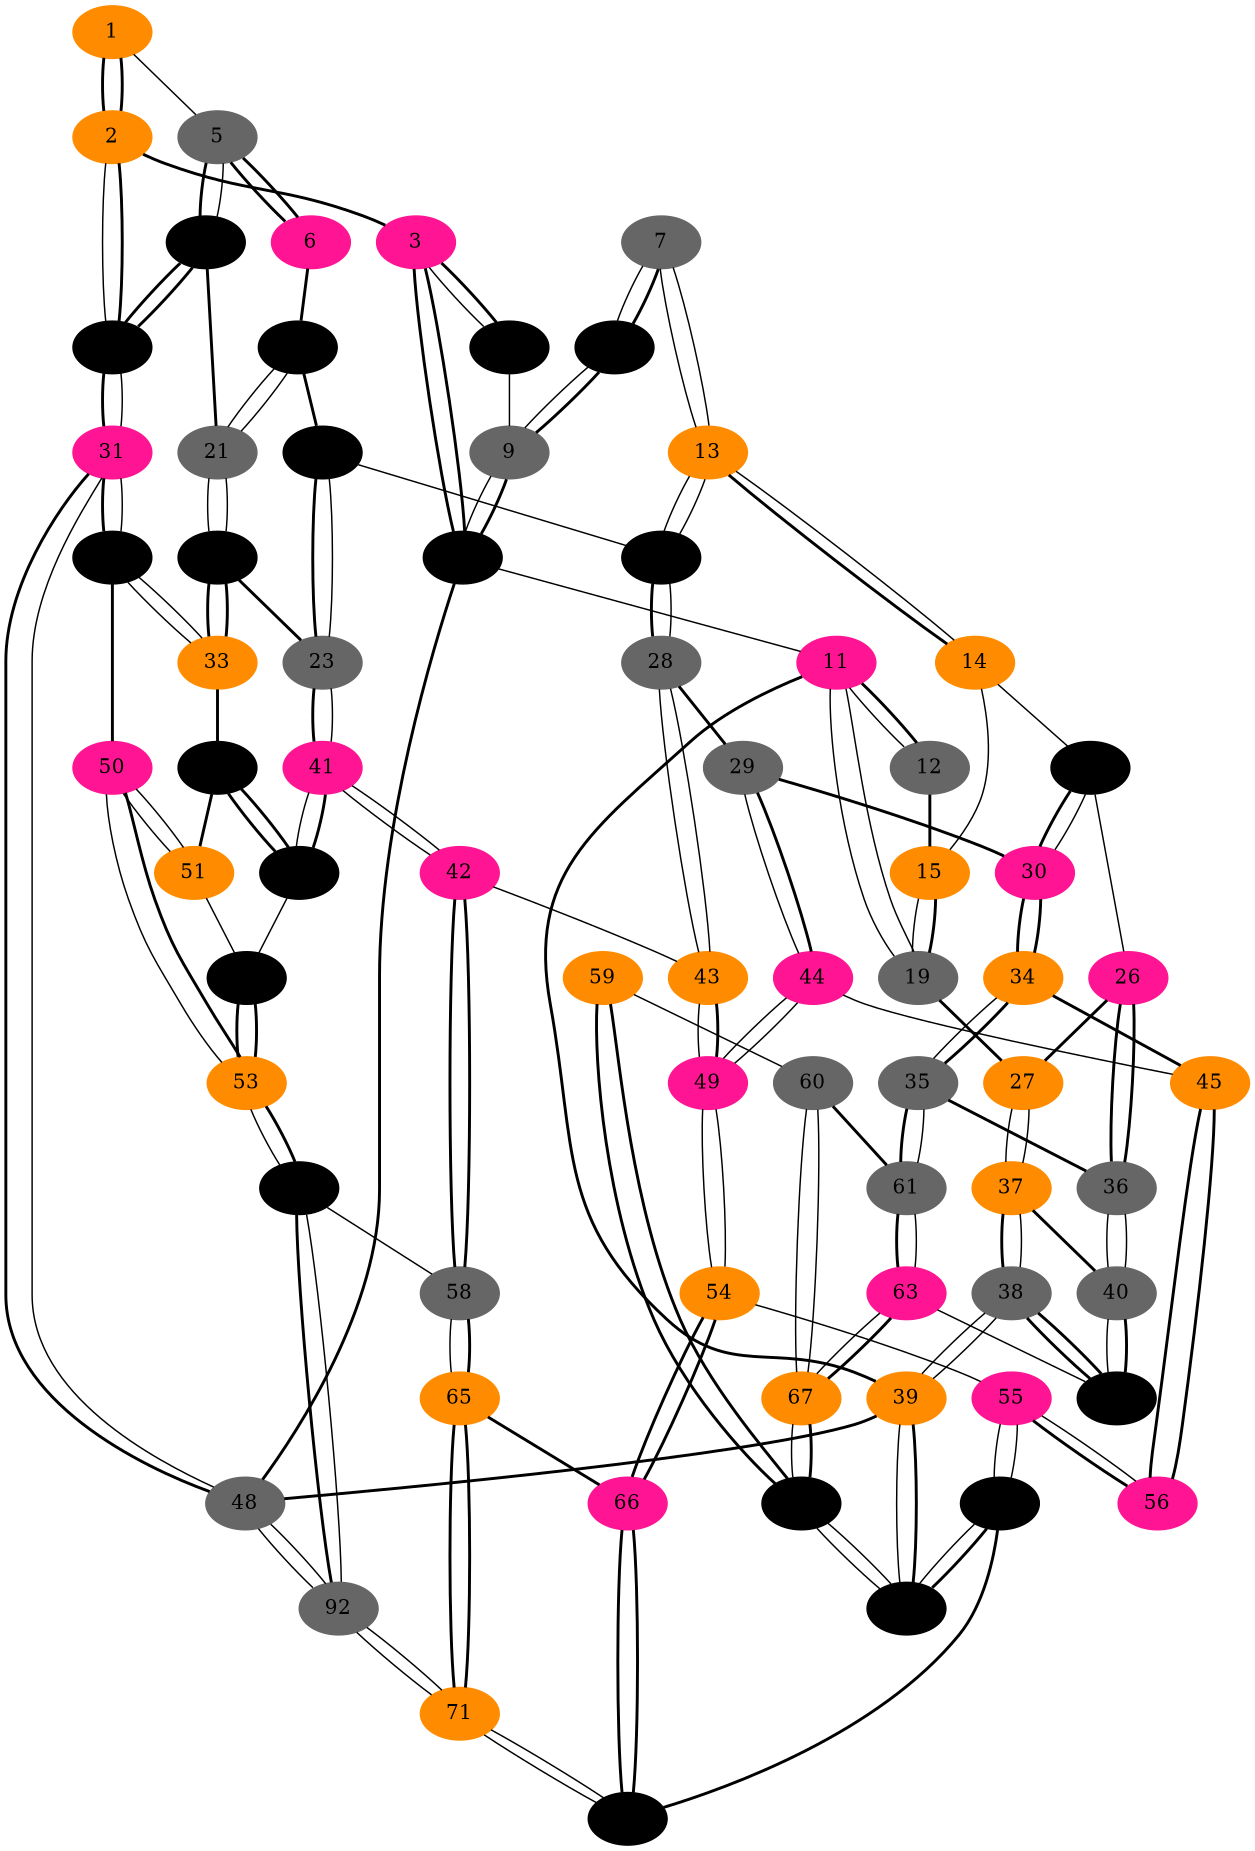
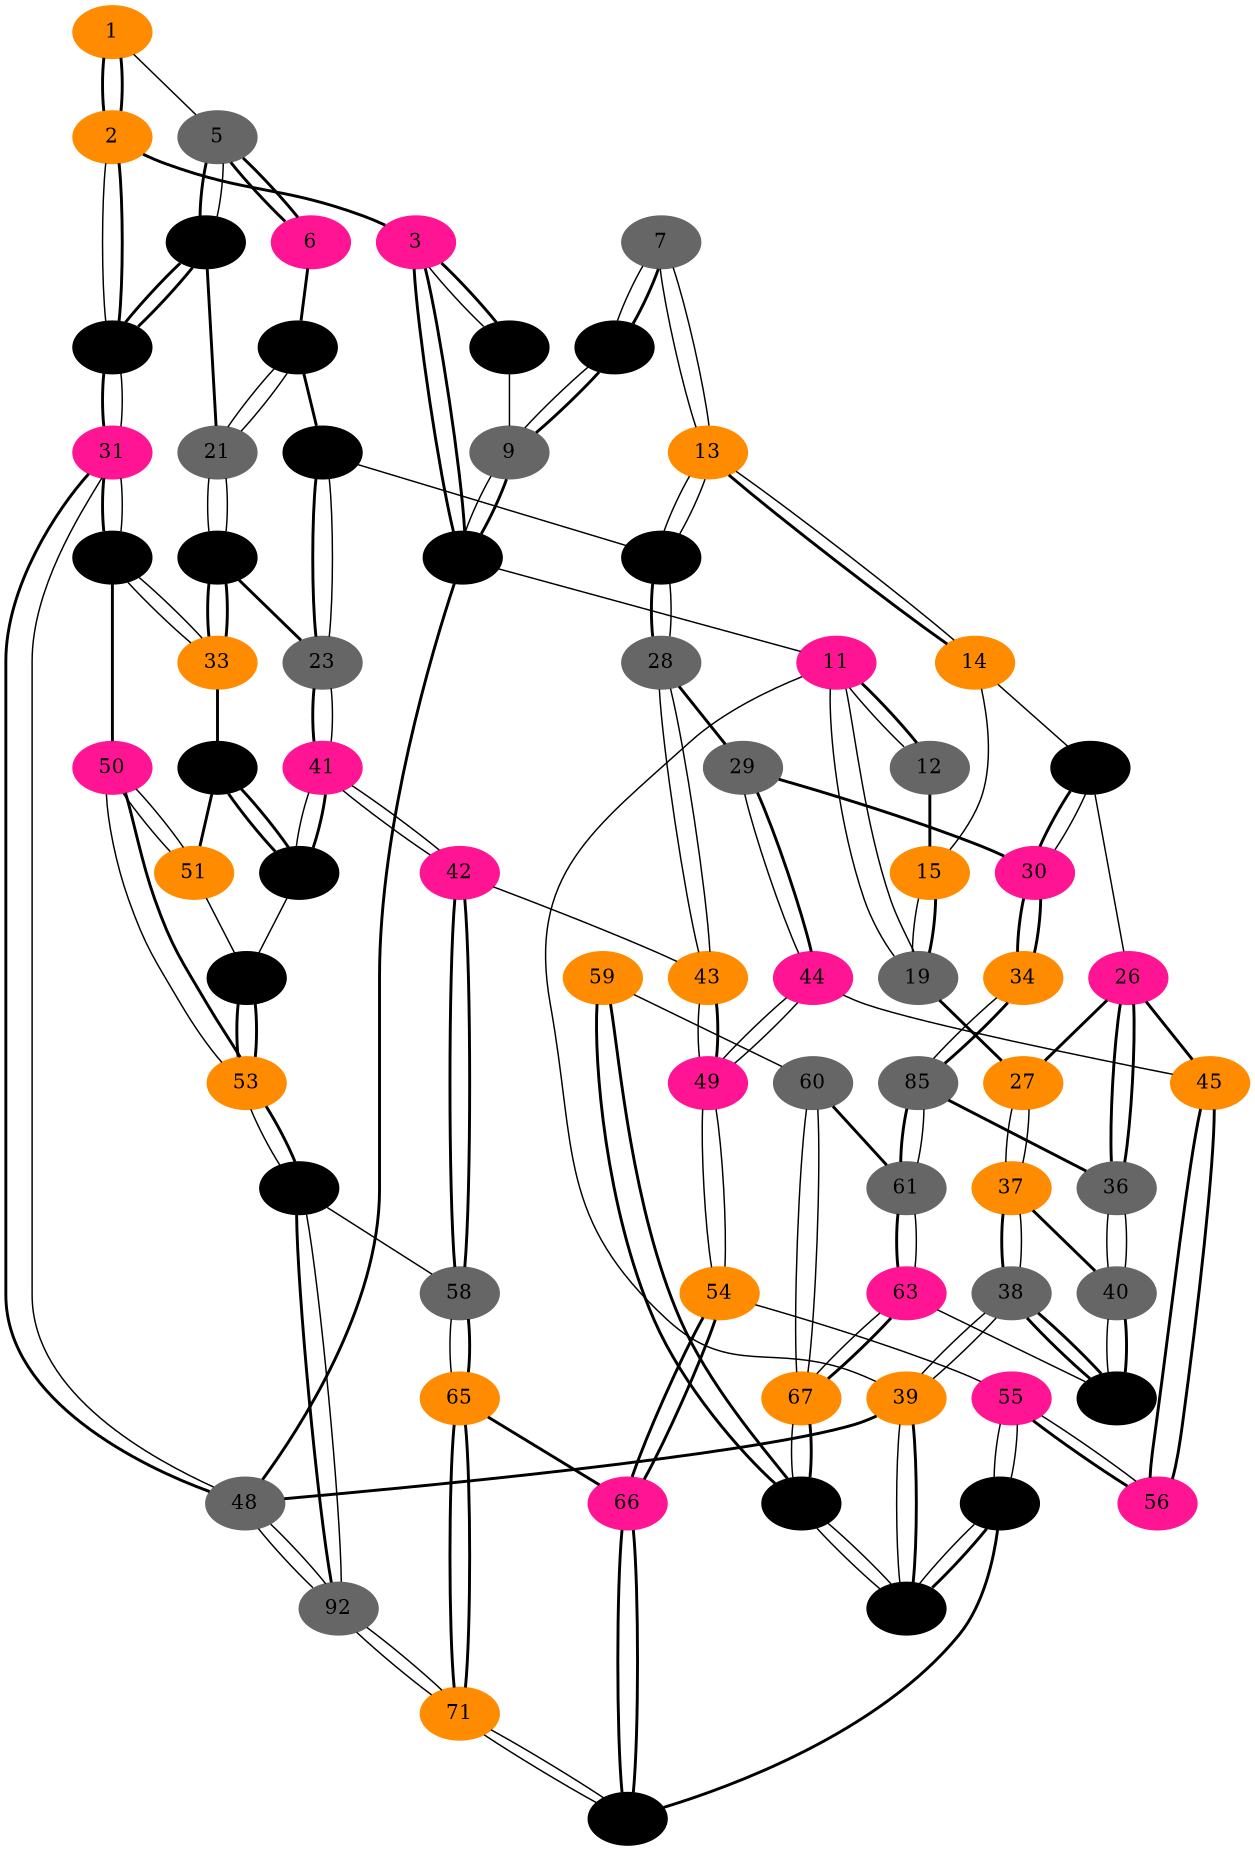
  graph {
    node [color=black style=filled]
    edge [style=solid]
    1 [color=darkorange]
    2 [color=darkorange]
    5 [color=gray40]
    3 [color=deeppink]
    24
    6 [color=deeppink]
    20
    4
    10
    31 [color=deeppink]
    9 [color=gray40]
    11 [color=deeppink]
    48 [color=gray40]
    16
    21 [color=gray40]
    7 [color=gray40]
    8
    13 [color=darkorange]
    17
    14 [color=darkorange]
    18
    12 [color=gray40]
    19 [color=gray40]
    39 [color=darkorange]
    n25 [color=gray40 label=92]
    15 [color=darkorange]
    27 [color=darkorange]
    70
    25
    28 [color=gray40]
    26 [color=deeppink]
    30 [color=deeppink]
    23 [color=gray40]
    22
    41 [color=deeppink]
    29 [color=gray40]
    43 [color=darkorange]
    37 [color=darkorange]
    33 [color=darkorange]
    46
    42 [color=deeppink]
    47
    32
    36 [color=gray40]
    34 [color=darkorange]
    40 [color=gray40]
    38 [color=gray40]
    44 [color=deeppink]
    49 [color=deeppink]
    45 [color=darkorange]
-   35 [color=gray40]
+   35 [color=gray40 label=85]
    50 [color=deeppink]
    51 [color=darkorange]
    53 [color=darkorange]
    61 [color=gray40]
    56 [color=deeppink]
    63 [color=deeppink]
    64
    58 [color=gray40]
    52
    65 [color=darkorange]
    54 [color=darkorange]
    71 [color=darkorange]
    55 [color=deeppink]
    66 [color=deeppink]
    57
    69
    72
    59 [color=darkorange]
    60 [color=gray40]
    68
    67 [color=darkorange]
    1 -- 2 [style=bold]
    1 -- 2 [style=bold]
    1 -- 5
    2 -- 3 [style=bold]
    2 -- 24
    2 -- 24 [style=bold]
    5 -- 6 [style=bold]
    5 -- 6 [style=bold]
    5 -- 20 [style=bold]
    5 -- 20
    3 -- 4
    3 -- 4 [style=bold]
    3 -- 10 [style=bold]
    3 -- 10 [style=bold]
    24 -- 31 [style=bold]
    24 -- 31
    6 -- 16 [style=bold]
    20 -- 24 [style=bold]
    20 -- 24 [style=bold]
    20 -- 21 [style=bold]
    4 -- 9
    10 -- 11
    10 -- 48 [style=bold]
    31 -- 48 [style=bold]
    31 -- 48
    31 -- 32 [style=bold]
    31 -- 32
    9 -- 10
    9 -- 10 [style=bold]
    11 -- 12
    11 -- 12 [style=bold]
    11 -- 19
    11 -- 19
-   11 -- 39 [style=bold]
+   11 -- 39
    48 -- n25
    48 -- n25
    16 -- 21
    16 -- 21
    16 -- 17 [style=bold]
    21 -- 22
    21 -- 22
    7 -- 8
    7 -- 8 [style=bold]
    7 -- 13
    7 -- 13
    8 -- 9
    8 -- 9 [style=bold]
    13 -- 14 [style=bold]
    13 -- 14
    13 -- 18
    13 -- 18
    17 -- 18
    17 -- 23 [style=bold]
    17 -- 23
    14 -- 15
    14 -- 25
    18 -- 28 [style=bold]
    18 -- 28
    12 -- 15 [style=bold]
    19 -- 27 [style=bold]
    39 -- 48 [style=bold]
    39 -- 70
    39 -- 70 [style=bold]
    n25 -- 71
    n25 -- 71
    15 -- 19
    15 -- 19 [style=bold]
    27 -- 37
    27 -- 37
    25 -- 26
    25 -- 30 [style=bold]
    25 -- 30
    28 -- 29 [style=bold]
    28 -- 43
    28 -- 43
    26 -- 27 [style=bold]
    26 -- 36 [style=bold]
    26 -- 36 [style=bold]
    30 -- 34 [style=bold]
    30 -- 34 [style=bold]
    23 -- 41 [style=bold]
    23 -- 41
    22 -- 23 [style=bold]
    22 -- 33 [style=bold]
    22 -- 33 [style=bold]
    41 -- 42
    41 -- 42
    41 -- 47
    41 -- 47 [style=bold]
    29 -- 30 [style=bold]
    29 -- 44
    29 -- 44 [style=bold]
    43 -- 49
    43 -- 49 [style=bold]
    37 -- 40 [style=bold]
    37 -- 38 [style=bold]
    37 -- 38
    33 -- 46 [style=bold]
    46 -- 47 [style=bold]
    46 -- 47 [style=bold]
    46 -- 51 [style=bold]
    42 -- 43
    42 -- 58 [style=bold]
    42 -- 58 [style=bold]
    47 -- 52
    32 -- 33
    32 -- 33
    32 -- 50 [style=bold]
    36 -- 40
    36 -- 40
-   34 -- 45 [style=bold]
+   26 -- 45 [style=bold]
    34 -- 35
    34 -- 35 [style=bold]
    40 -- 64
    40 -- 64 [style=bold]
    38 -- 39
    38 -- 39
    38 -- 64 [style=bold]
    38 -- 64 [style=bold]
    44 -- 49
    44 -- 49
    44 -- 45
    49 -- 54
    49 -- 54
    45 -- 56 [style=bold]
    45 -- 56 [style=bold]
    35 -- 36 [style=bold]
    35 -- 61 [style=bold]
    35 -- 61
    50 -- 51
    50 -- 51
    50 -- 53
    50 -- 53 [style=bold]
    51 -- 52
    53 -- 57
    53 -- 57 [style=bold]
    61 -- 63 [style=bold]
    61 -- 63
    63 -- 64
    63 -- 67
    63 -- 67 [style=bold]
    58 -- 65
    58 -- 65 [style=bold]
    52 -- 53 [style=bold]
    52 -- 53 [style=bold]
    65 -- 71 [style=bold]
    65 -- 71 [style=bold]
    65 -- 66 [style=bold]
    54 -- 55
    54 -- 66 [style=bold]
    54 -- 66 [style=bold]
    71 -- 72
    71 -- 72
    55 -- 56 [style=bold]
    55 -- 56
    55 -- 69
    55 -- 69
    66 -- 72 [style=bold]
    66 -- 72 [style=bold]
    57 -- n25 [style=bold]
    57 -- n25
    57 -- 58
    69 -- 70
    69 -- 70 [style=bold]
    69 -- 72 [style=bold]
    59 -- 60
    59 -- 68 [style=bold]
    59 -- 68 [style=bold]
    60 -- 61 [style=bold]
    60 -- 67
    60 -- 67
    68 -- 70
    68 -- 70
    67 -- 68
    67 -- 68 [style=bold]
  }
